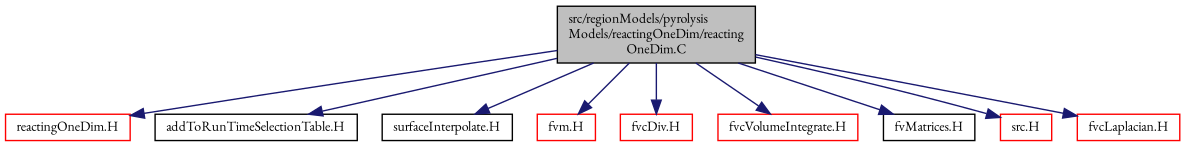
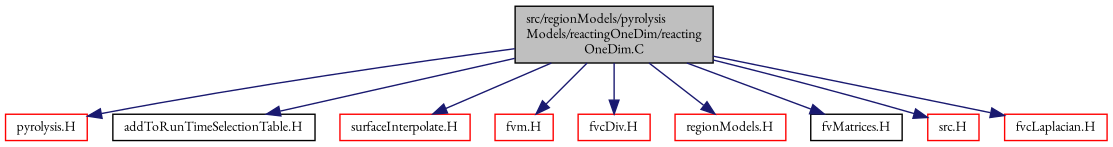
  digraph {
    fontname="EB Garamond"
    node [color=red fontname="EB Garamond" fontsize=10 shape=record]
    edge [color=midnightblue fontname="EB Garamond" fontsize=10 labelfontname=Helvetica labelfontsize=10 style=solid]
    n1 [color=black fillcolor=grey75 fontcolor=black height=0.2 label="src/regionModels/pyrolysis\lModels/reactingOneDim/reacting\lOneDim.C" style=filled width=0.4]
-   n2 [height=0.2 label="reactingOneDim.H" width=0.4]
+   n2 [height=0.2 label="pyrolysis.H" width=0.4]
    n3 [color=black height=0.2 label="addToRunTimeSelectionTable.H" width=0.4]
-   n4 [color=black height=0.2 label="surfaceInterpolate.H" width=0.4]
+   n4 [height=0.2 label="surfaceInterpolate.H" width=0.4]
    n5 [height=0.2 label="fvm.H" width=0.4]
    n6 [height=0.2 label="fvcDiv.H" width=0.4]
-   n7 [height=0.2 label="fvcVolumeIntegrate.H" width=0.4]
+   n7 [height=0.2 label="regionModels.H" width=0.4]
    n8 [color=black height=0.2 label="fvMatrices.H" width=0.4]
    n9 [height=0.2 label="src.H" width=0.4]
    n10 [height=0.2 label="fvcLaplacian.H" width=0.4]
    n1 -> n2
    n1 -> n3
    n1 -> n4
    n1 -> n5
    n1 -> n6
    n1 -> n7
    n1 -> n8
    n1 -> n9
    n1 -> n10
  }
